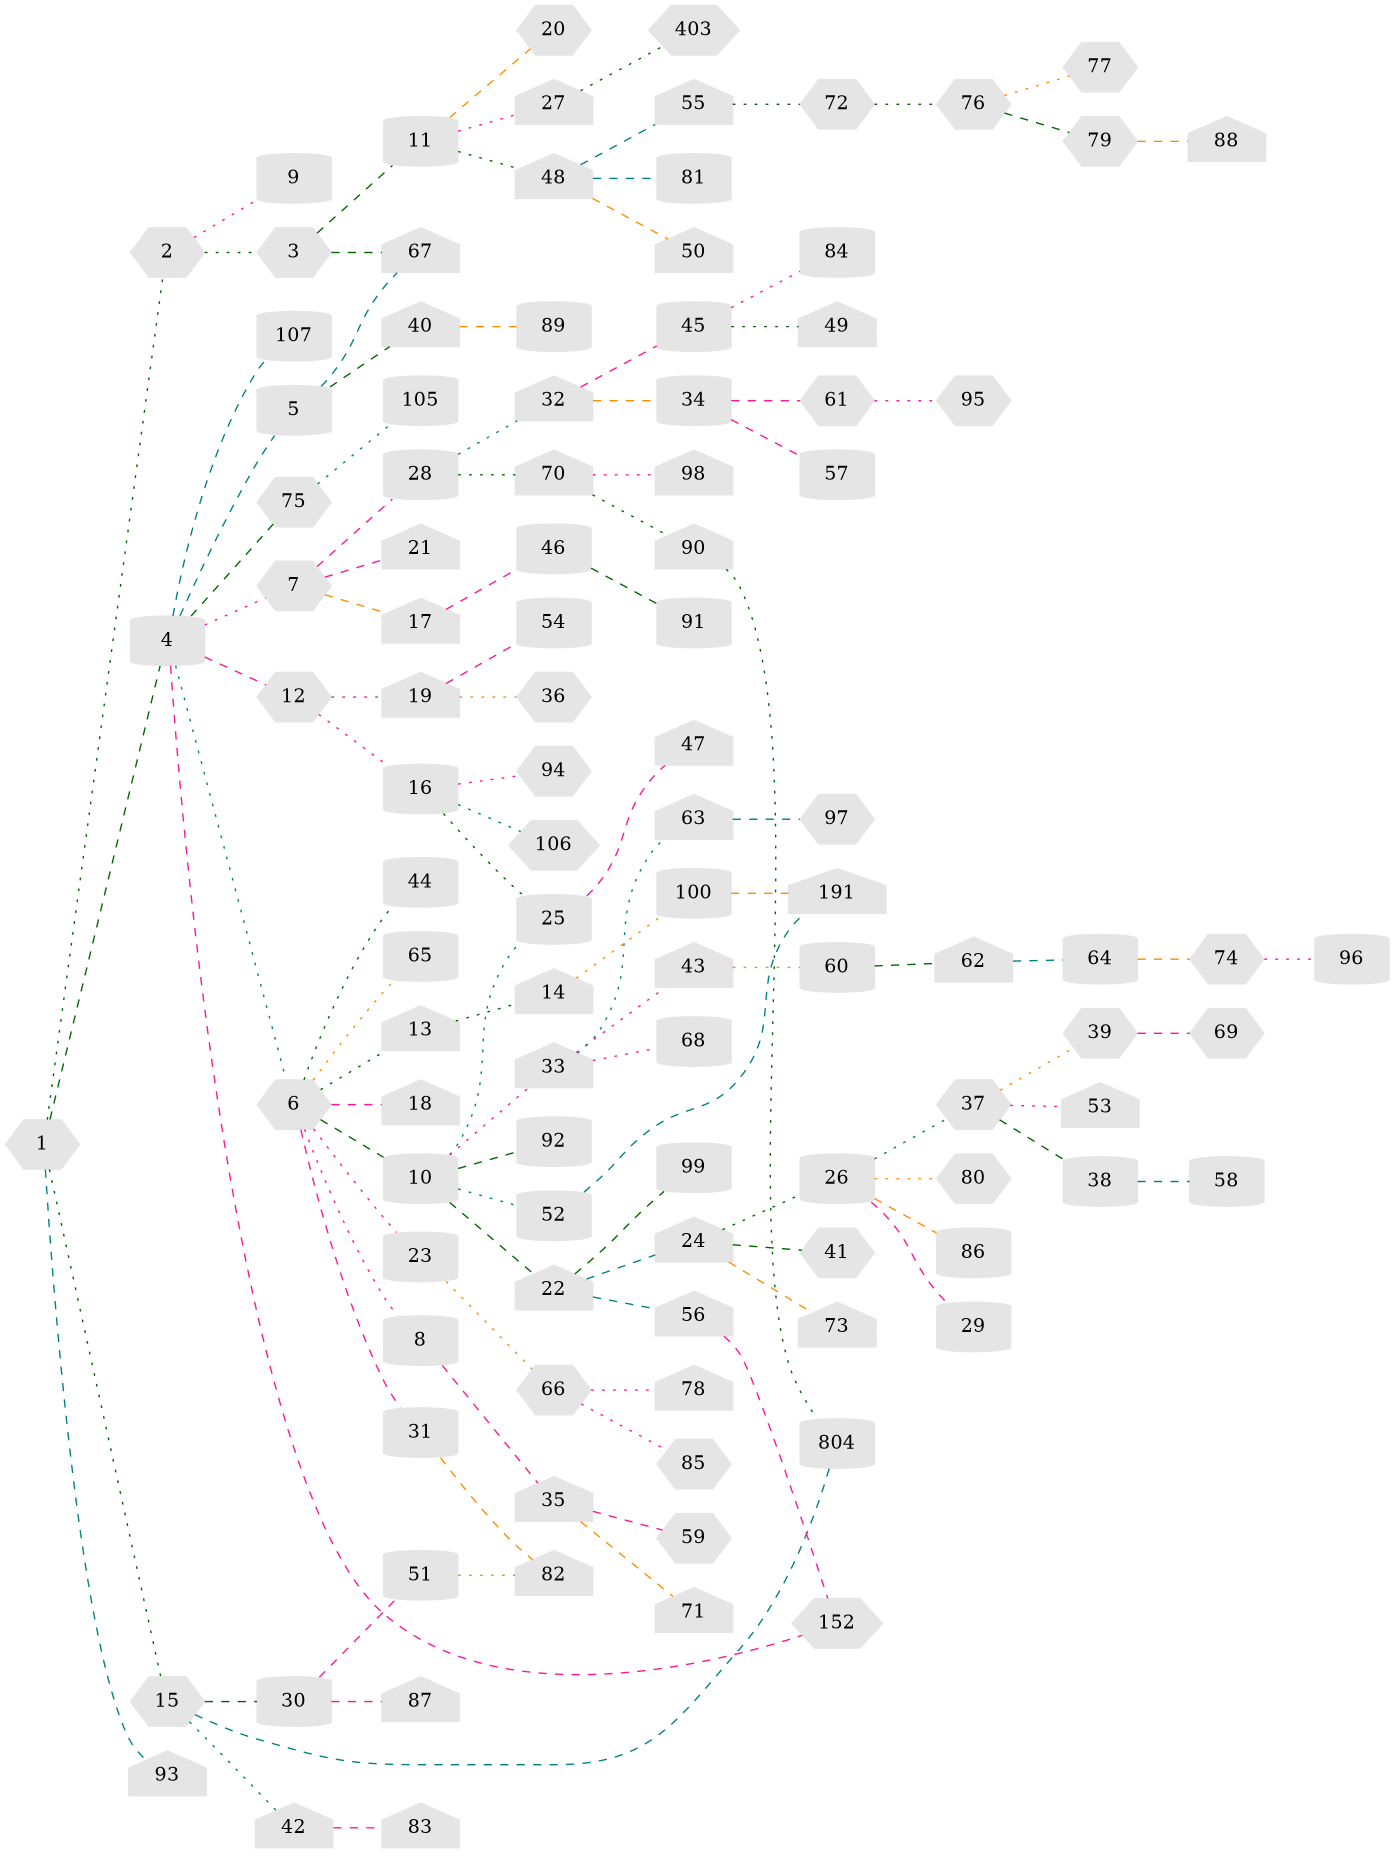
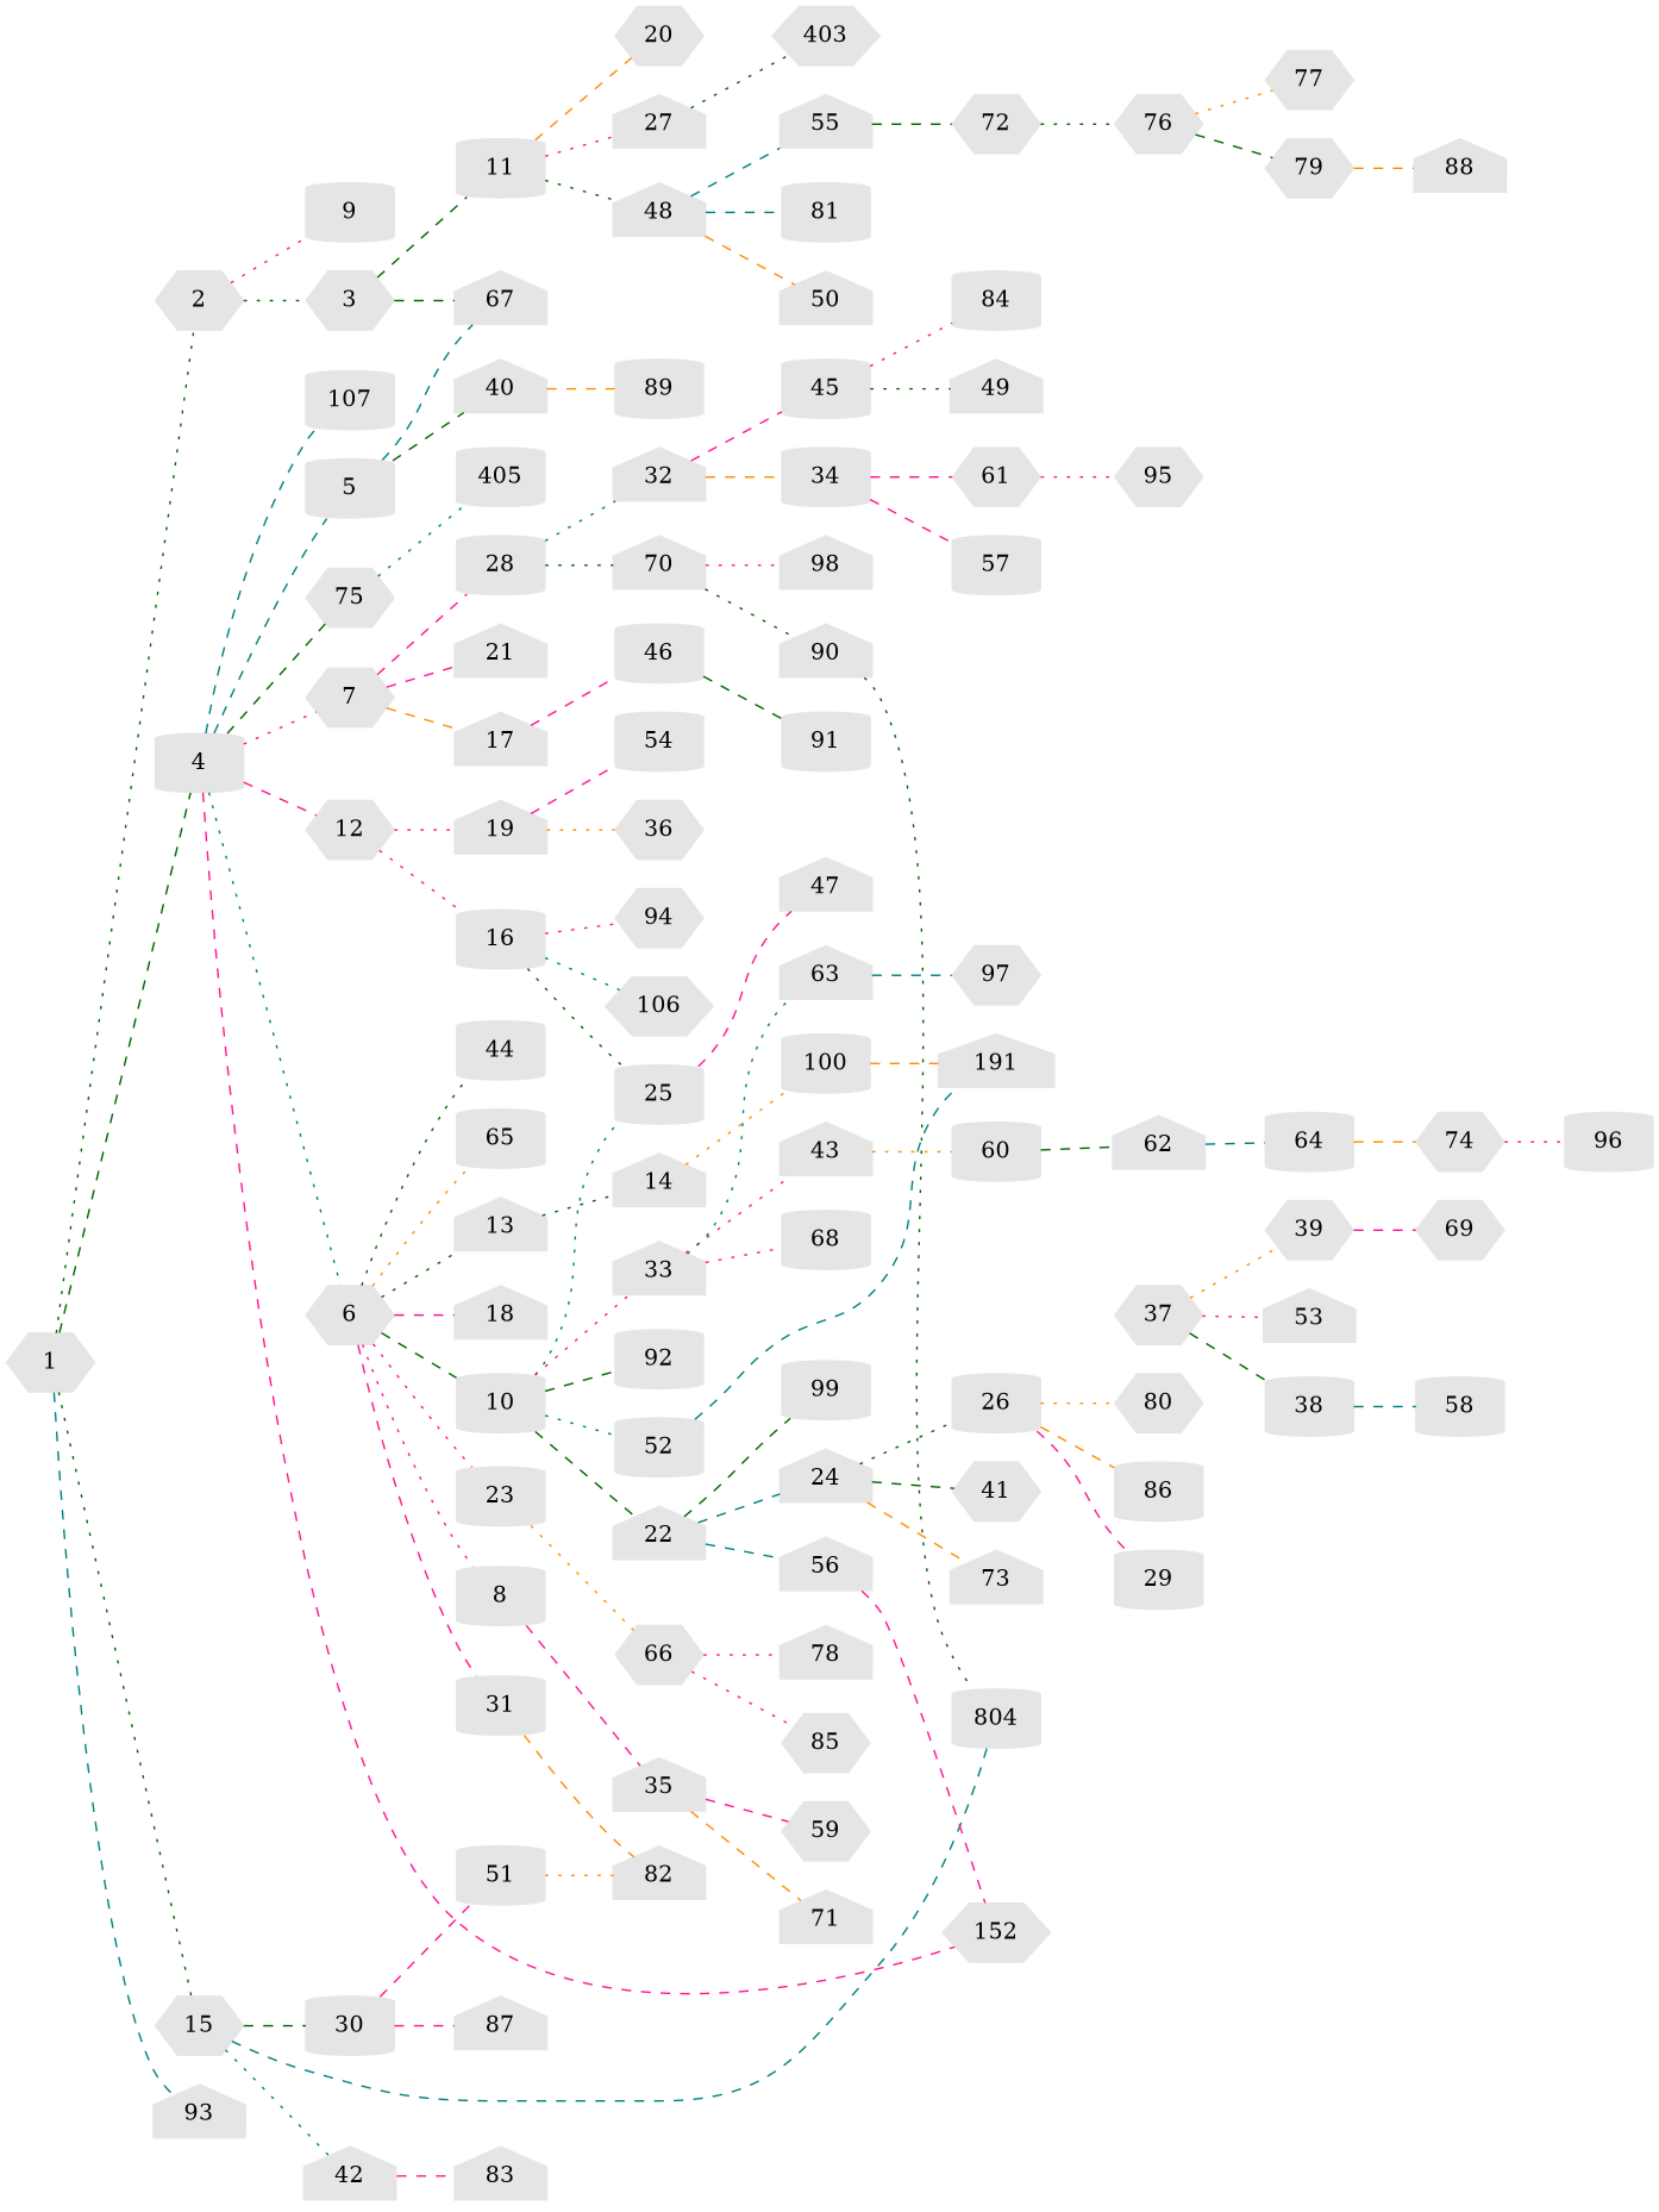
  graph {
    rankdir=LR
    node [color=gray90 shape=cylinder style=filled]
    edge [color=deeppink style=dashed]
    1 [shape=hexagon]
    2 [shape=hexagon]
    4
    15 [shape=hexagon]
    93 [shape=house]
    3 [shape=hexagon]
    9
    5
    6 [shape=hexagon]
    7 [shape=hexagon]
    12 [shape=hexagon]
    75 [shape=hexagon]
    n13 [label=152 shape=hexagon]
    107
    30
    42 [shape=house]
    n17 [label=804]
    11
    67 [shape=house]
    20 [shape=hexagon]
    27 [shape=house]
    48 [shape=house]
    40 [shape=house]
    8
    10
    13 [shape=house]
    18 [shape=house]
    23
    31
    44
    65
    17 [shape=house]
    21 [shape=house]
    28
    16
    19 [shape=house]
-   105
+   105 [label=405]
    89
    35 [shape=house]
    22 [shape=house]
    25
    33 [shape=house]
    52
    92
    14 [shape=house]
    66 [shape=hexagon]
    82 [shape=house]
    46
    32 [shape=house]
    70 [shape=house]
    59 [shape=hexagon]
    71 [shape=house]
    24 [shape=house]
    56 [shape=house]
    99
    47 [shape=house]
    43 [shape=house]
    63 [shape=house]
    68
    n60 [label=191 shape=house]
    n61 [label=403 shape=hexagon]
    50 [shape=house]
    55 [shape=house]
    81
    94 [shape=hexagon]
    106 [shape=hexagon]
    36 [shape=hexagon]
    54
    100
    51
    87 [shape=house]
    83 [shape=house]
    91
    26
    41 [shape=hexagon]
    73 [shape=house]
    78 [shape=house]
    85 [shape=hexagon]
    29
    37 [shape=hexagon]
    80 [shape=hexagon]
    86
    38
    39 [shape=hexagon]
    53 [shape=house]
    34
    45
    90 [shape=house]
    98 [shape=house]
    57
    61 [shape=hexagon]
    49 [shape=house]
    84
    60
    97 [shape=hexagon]
    95 [shape=hexagon]
    58
    69 [shape=hexagon]
    62 [shape=house]
    72 [shape=hexagon]
    76 [shape=hexagon]
    64
    74 [shape=hexagon]
    96
    77 [shape=hexagon]
    79 [shape=hexagon]
    88 [shape=house]
    1 -- 2 [color=darkgreen style=dotted]
    1 -- 4 [color=darkgreen]
    1 -- 15 [color=darkgreen style=dotted]
    1 -- 93 [color=teal]
    2 -- 3 [color=darkgreen style=dotted]
    2 -- 9 [style=dotted]
    4 -- 5 [color=teal]
    4 -- 6 [color=teal style=dotted]
    4 -- 7 [style=dotted]
    4 -- 12
    4 -- 75 [color=darkgreen]
    4 -- n13
    4 -- 107 [color=teal]
    15 -- 30 [color=darkgreen]
    15 -- 42 [color=teal style=dotted]
    15 -- n17 [color=teal]
    3 -- 11 [color=darkgreen]
    3 -- 67 [color=darkgreen]
    5 -- 67 [color=teal]
    5 -- 40 [color=darkgreen]
    6 -- 8 [style=dotted]
    6 -- 10 [color=darkgreen]
    6 -- 13 [color=darkgreen style=dotted]
    6 -- 18
    6 -- 23 [style=dotted]
    6 -- 31
    6 -- 44 [color=darkgreen style=dotted]
    6 -- 65 [color=darkorange style=dotted]
    7 -- 17 [color=darkorange]
    7 -- 21
    7 -- 28
    12 -- 16 [style=dotted]
    12 -- 19 [style=dotted]
    75 -- 105 [color=teal style=dotted]
    30 -- 51
    30 -- 87
    42 -- 83
    11 -- 20 [color=darkorange]
    11 -- 27 [style=dotted]
    11 -- 48 [color=darkgreen style=dotted]
    27 -- n61 [color=darkgreen style=dotted]
    48 -- 50 [color=darkorange]
    48 -- 55 [color=teal]
    48 -- 81 [color=teal]
    40 -- 89 [color=darkorange]
    8 -- 35
    10 -- 22 [color=darkgreen]
    10 -- 25 [color=teal style=dotted]
    10 -- 33 [style=dotted]
    10 -- 52 [color=teal style=dotted]
    10 -- 92 [color=darkgreen]
    13 -- 14 [color=darkgreen style=dotted]
    23 -- 66 [color=darkorange style=dotted]
    31 -- 82 [color=darkorange]
    17 -- 46
    28 -- 32 [color=teal style=dotted]
    28 -- 70 [color=darkgreen style=dotted]
    16 -- 25 [color=darkgreen style=dotted]
    16 -- 94 [style=dotted]
    16 -- 106 [color=teal style=dotted]
    19 -- 36 [color=darkorange style=dotted]
    19 -- 54
    35 -- 59
    35 -- 71 [color=darkorange]
    22 -- 24 [color=teal]
    22 -- 56 [color=teal]
    22 -- 99 [color=darkgreen]
    25 -- 47
    33 -- 43 [style=dotted]
    33 -- 63 [color=teal style=dotted]
    33 -- 68 [style=dotted]
    52 -- n60 [color=teal]
    14 -- 100 [color=darkorange style=dotted]
    66 -- 78 [style=dotted]
    66 -- 85 [style=dotted]
    46 -- 91 [color=darkgreen]
    32 -- 34 [color=darkorange]
    32 -- 45
    70 -- 90 [color=darkgreen style=dotted]
    70 -- 98 [style=dotted]
    24 -- 26 [color=darkgreen style=dotted]
    24 -- 41 [color=darkgreen]
    24 -- 73 [color=darkorange]
    56 -- n13
    43 -- 60 [color=darkorange style=dotted]
    63 -- 97 [color=teal]
-   55 -- 72 [color=darkgreen style=dotted]
+   55 -- 72 [color=darkgreen]
    100 -- n60 [color=darkorange]
    51 -- 82 [color=darkorange style=dotted]
    26 -- 29
-   26 -- 37 [color=teal style=dotted]
    26 -- 80 [color=darkorange style=dotted]
    26 -- 86 [color=darkorange]
    37 -- 38 [color=darkgreen]
    37 -- 39 [color=darkorange style=dotted]
    37 -- 53 [style=dotted]
    38 -- 58 [color=teal]
    39 -- 69
    34 -- 57
    34 -- 61
    45 -- 49 [color=darkgreen style=dotted]
    45 -- 84 [style=dotted]
    90 -- n17 [color=darkgreen style=dotted]
    61 -- 95 [style=dotted]
    60 -- 62 [color=darkgreen]
    62 -- 64 [color=teal]
    72 -- 76 [color=darkgreen style=dotted]
    76 -- 77 [color=darkorange style=dotted]
    76 -- 79 [color=darkgreen]
    64 -- 74 [color=darkorange]
    74 -- 96 [style=dotted]
    79 -- 88 [color=darkorange]
  }
